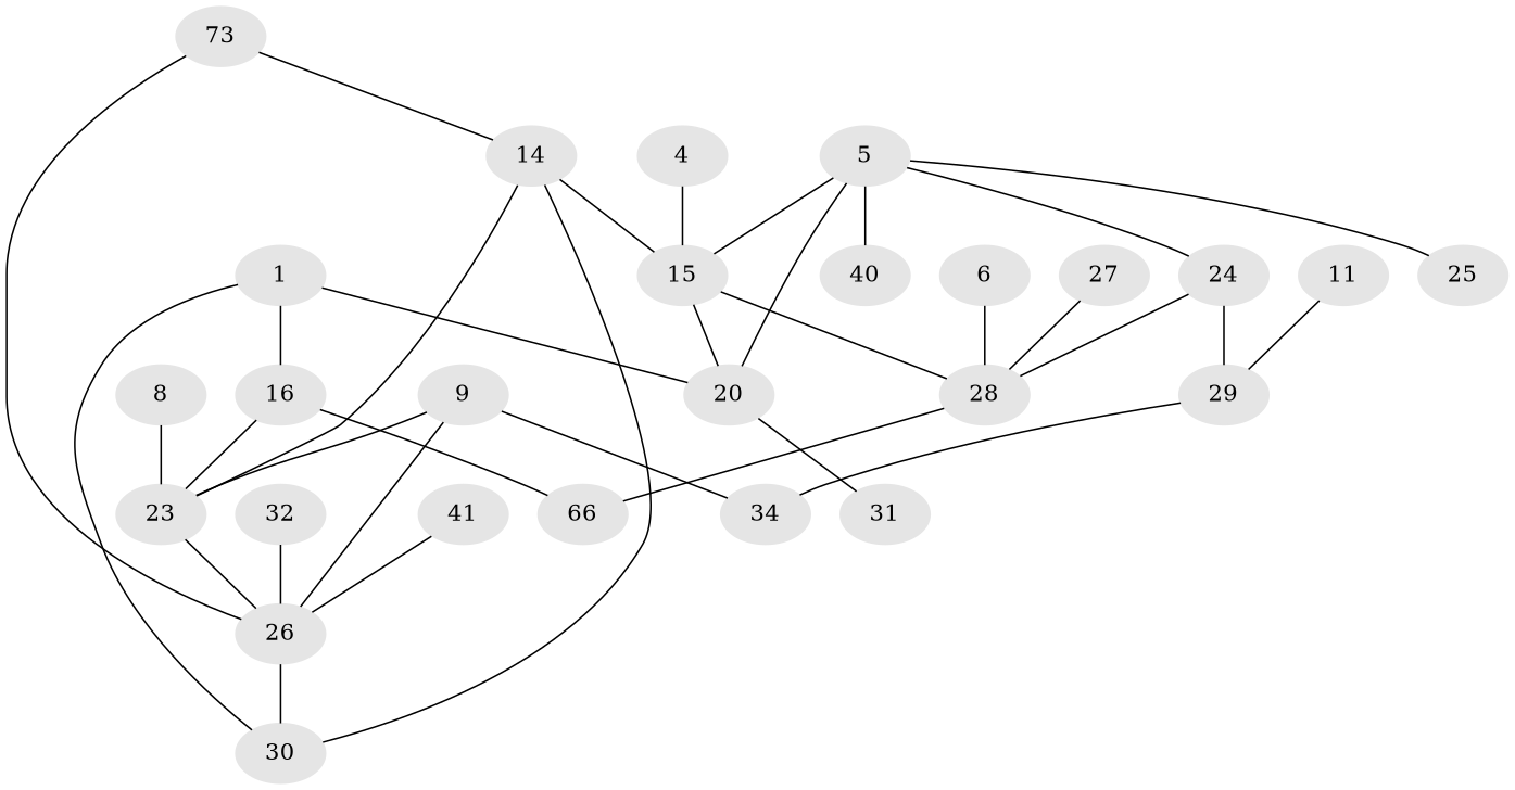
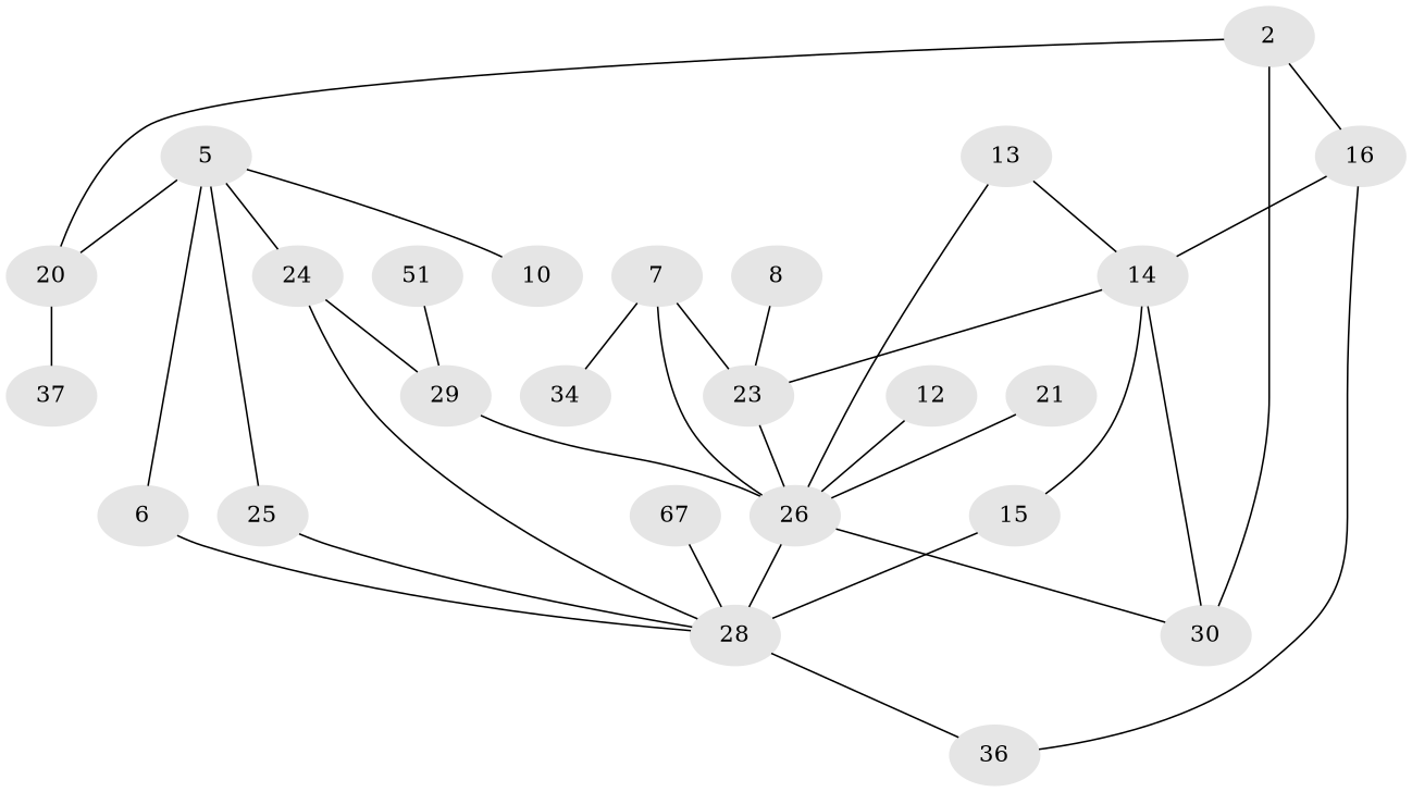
  graph {
    node [color=gray90 style=filled]
    edge [weight=1.0]
-   1
+   1 [label=2]
    16
    20
    30
    23
-   36 [label=66]
-   37 [label=31]
+   36
+   37
    n8 [label=8]
    26
-   4
    15
    28
    5
    6
-   10 [label=40]
+   10
    24
    25
    29
-   9
+   9 [label=7]
    34
-   11
-   12 [label=32]
-   13 [label=73]
+   11 [label=51]
+   12
+   13
    14
-   21 [label=41]
-   27
+   21
+   27 [label=67]
    1 -- 16
    1 -- 20
    1 -- 30
-   16 -- 23
+   16 -- 14
    16 -- 36
    20 -- 37
    23 -- 26
    n8 -- 23
    26 -- 30
-   4 -- 15
-   15 -- 20
+   26 -- 28 [weight=2.0]
    15 -- 28
    28 -- 36
    5 -- 20
-   5 -- 15
+   5 -- 6
    5 -- 10
    5 -- 24
    5 -- 25
    6 -- 28
    24 -- 28
    24 -- 29
-   29 -- 34
+   25 -- 28
+   29 -- 26
    9 -- 23
    9 -- 26
    9 -- 34
    11 -- 29
    12 -- 26
    13 -- 26
    13 -- 14
    14 -- 30
    14 -- 23
    14 -- 15
    21 -- 26
    27 -- 28
  }
